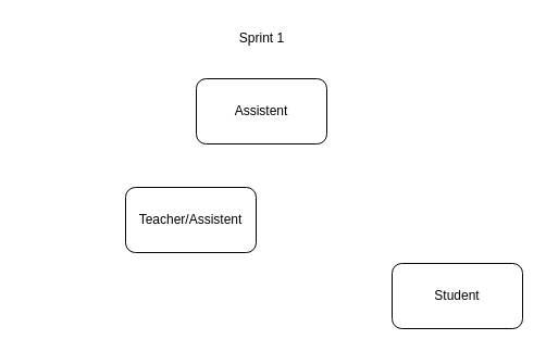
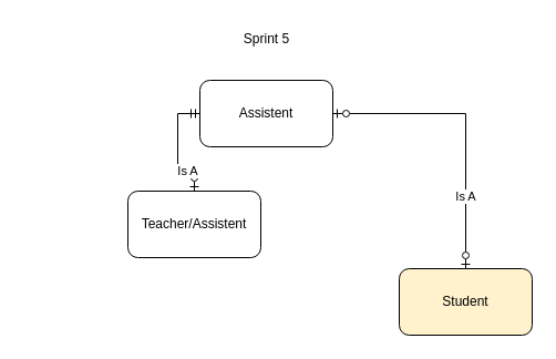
  <mxCell id="0" />
  <mxCell id="1" parent="0" />
  <mxCell id="2" value="" style="group" vertex="1" connectable="0" parent="1"><mxGeometry x="20" y="20" width="460" height="282" as="geometry" /></mxCell>
- <mxCell id="3" value="Sprint 1" style="text;html=1;align=center;verticalAlign=middle;resizable=0;points=[];autosize=1;strokeColor=none;fillColor=none;" vertex="1" parent="2"><mxGeometry x="190" width="60" height="30" as="geometry" /></mxCell>
+ <mxCell id="3" value="Sprint 5" style="text;html=1;align=center;verticalAlign=middle;resizable=0;points=[];autosize=1;strokeColor=none;fillColor=none;" vertex="1" parent="2"><mxGeometry x="190" width="60" height="30" as="geometry" /></mxCell>
  <mxCell id="4" value="" style="group" vertex="1" connectable="0" parent="2"><mxGeometry y="52" width="460" height="230" as="geometry" /></mxCell>
+ <mxCell id="5" value="" style="edgeStyle=orthogonalEdgeStyle;rounded=0;orthogonalLoop=1;jettySize=auto;html=1;endArrow=ERzeroToOne;endFill=0;startArrow=ERzeroToOne;startFill=0;exitX=1;exitY=0.5;exitDx=0;exitDy=0;" edge="1" source="7" target="8" parent="4"><mxGeometry relative="1" as="geometry" /></mxCell>
+ <mxCell id="6" value="Is A" style="edgeLabel;html=1;align=center;verticalAlign=middle;resizable=0;points=[];" vertex="1" connectable="0" parent="5"><mxGeometry x="0.491" y="-1" relative="1" as="geometry"><mxPoint as="offset" /></mxGeometry></mxCell>
  <mxCell id="7" value="Assistent" style="rounded=1;whiteSpace=wrap;html=1;" vertex="1" parent="4"><mxGeometry x="160" width="120" height="60" as="geometry" /></mxCell>
- <mxCell id="8" value="Student" style="whiteSpace=wrap;html=1;rounded=1;" vertex="1" parent="4"><mxGeometry x="340" y="170" width="120" height="60" as="geometry" /></mxCell>
+ <mxCell id="8" value="Student" style="whiteSpace=wrap;html=1;rounded=1;fillColor=#fff2cc;" vertex="1" parent="4"><mxGeometry x="340" y="170" width="120" height="60" as="geometry" /></mxCell>
+ <mxCell id="9" value="" style="edgeStyle=orthogonalEdgeStyle;rounded=0;orthogonalLoop=1;jettySize=auto;html=1;endArrow=ERzeroToOne;endFill=0;startArrow=ERmandOne;startFill=0;exitX=0;exitY=0.5;exitDx=0;exitDy=0;" edge="1" target="11" parent="4" source="7"><mxGeometry relative="1" as="geometry"><mxPoint x="-20" y="181" as="sourcePoint" /></mxGeometry></mxCell>
+ <mxCell id="10" value="Is A" style="edgeLabel;html=1;align=center;verticalAlign=middle;resizable=0;points=[];" vertex="1" connectable="0" parent="9"><mxGeometry x="0.491" y="-1" relative="1" as="geometry"><mxPoint as="offset" /></mxGeometry></mxCell>
  <mxCell id="11" value="Teacher/Assistent" style="whiteSpace=wrap;html=1;rounded=1;" vertex="1" parent="4"><mxGeometry x="95" y="100" width="120" height="60" as="geometry" /></mxCell>
